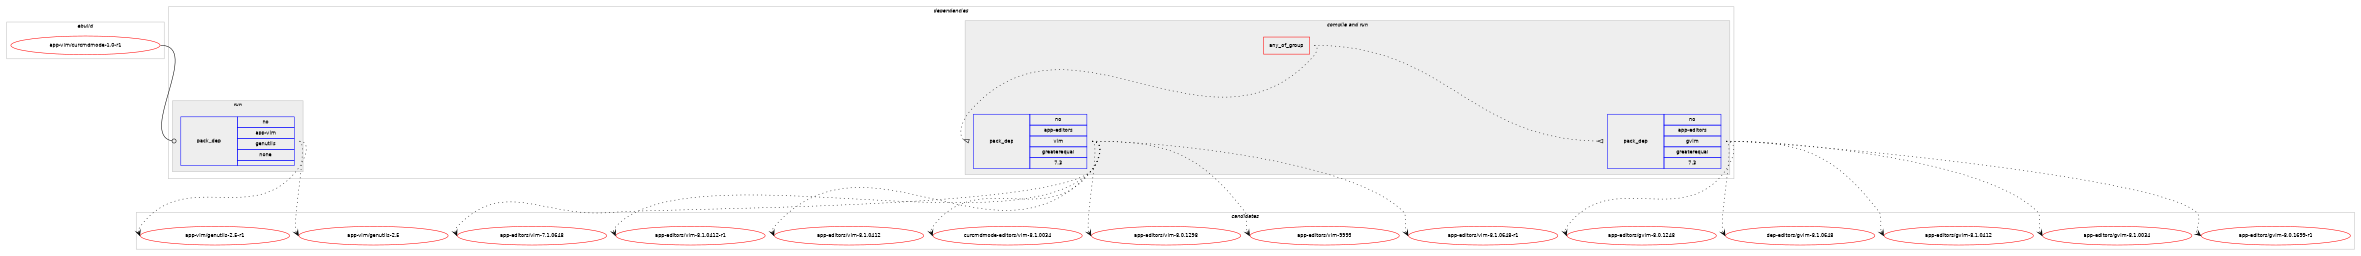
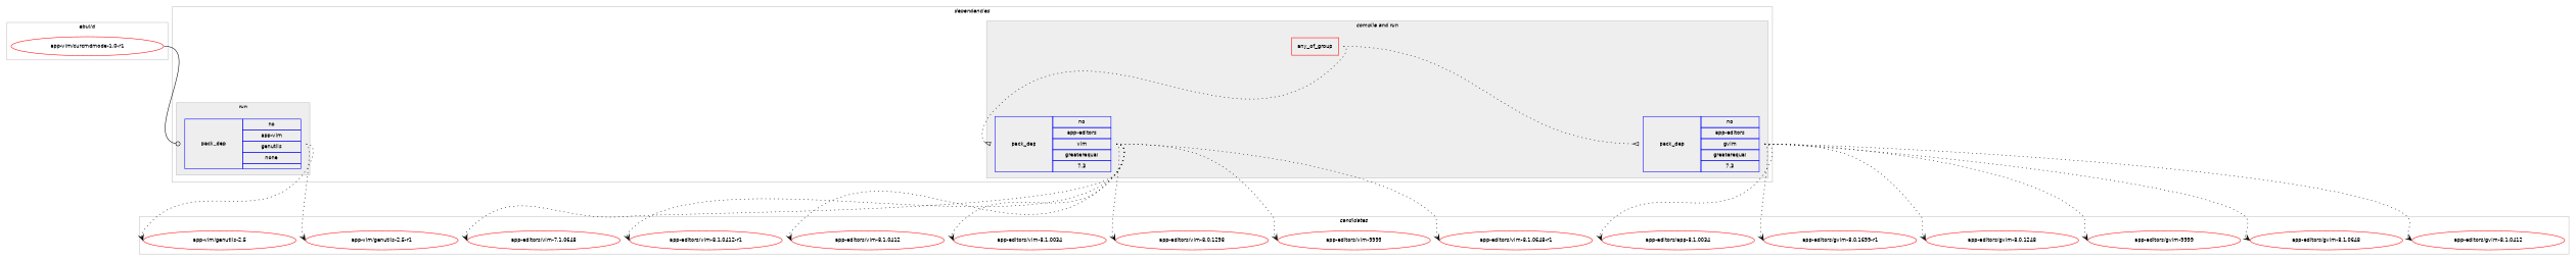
  digraph {
    compound=true
    concentrate=true
    fontname=Helvetica
    fontsize=10
    newrank=true
    rankdir=TB
    ranksep=1.5
    node [color=red fontname=Helvetica fontsize=10]
    edge [arrowhead=vee headport=w style=dotted tailport=e weight=100]
    n1 [label="app-vim/curcmdmode-1.0-r1" width=4]
    n2 [color=blue label=<<TABLE BORDER="0" CELLBORDER="1" CELLSPACING="0" CELLPADDING="4" WIDTH="220"><TR><TD ROWSPAN="6" CELLPADDING="30">pack_dep</TD></TR><TR><TD WIDTH="110">no</TD></TR><TR><TD>app-editors</TD></TR><TR><TD>vim</TD></TR><TR><TD>greaterequal</TD></TR><TR><TD>7.3</TD></TR></TABLE>> shape=none]
    n3 [color=blue label=<<TABLE BORDER="0" CELLBORDER="1" CELLSPACING="0" CELLPADDING="4" WIDTH="220"><TR><TD ROWSPAN="6" CELLPADDING="30">pack_dep</TD></TR><TR><TD WIDTH="110">no</TD></TR><TR><TD>app-editors</TD></TR><TR><TD>gvim</TD></TR><TR><TD>greaterequal</TD></TR><TR><TD>7.3</TD></TR></TABLE>> shape=none]
    n4 [label=<<TABLE BORDER="0" CELLBORDER="1" CELLSPACING="0" CELLPADDING="4"><TR><TD CELLPADDING="10">any_of_group</TD></TR></TABLE>> shape=none]
    n5 [color=blue label=<<TABLE BORDER="0" CELLBORDER="1" CELLSPACING="0" CELLPADDING="4" WIDTH="220"><TR><TD ROWSPAN="6" CELLPADDING="30">pack_dep</TD></TR><TR><TD WIDTH="110">no</TD></TR><TR><TD>app-vim</TD></TR><TR><TD>genutils</TD></TR><TR><TD>none</TD></TR><TR><TD></TD></TR></TABLE>> shape=none]
    n6 [label="app-editors/vim-8.0.1298" width=4]
-   n7 [label="curcmdmode-editors/vim-8.1.0034" width=4]
+   n7 [label="app-editors/vim-8.1.0034" width=4]
    n8 [label="app-editors/vim-8.1.0412" width=4]
    n9 [label="app-editors/vim-8.1.0412-r1" width=4]
    n10 [label="app-editors/vim-7.1.0648" width=4]
    n11 [label="app-editors/vim-8.1.0648-r1" width=4]
    n12 [label="app-editors/vim-9999" width=4]
    n13 [label="app-editors/gvim-8.0.1248" width=4]
    n14 [label="app-editors/gvim-8.0.1699-r1" width=4]
-   n15 [label="app-editors/gvim-8.1.0034" width=4]
+   n15 [label="app-editors/app-8.1.0034" width=4]
    n16 [label="app-editors/gvim-8.1.0412" width=4]
-   n17 [label="dep-editors/gvim-8.1.0648" width=4]
+   n17 [label="app-editors/gvim-8.1.0648" width=4]
+   n18 [label="app-editors/gvim-9999" width=4]
    n19 [label="app-vim/genutils-2.5" width=4]
    n20 [label="app-vim/genutils-2.5-r1" width=4]
    subgraph cluster_1 {
      color=gray
      label=<<i>ebuild</i>>
      rank=same
      n1
    }
    subgraph cluster_2 {
      color=gray
      label=<<i>dependencies</i>>
      subgraph cluster_3 {
        color=gray
        fillcolor="#eeeeee"
        label=<<i>compile</i>>
        style=filled
      }
      subgraph cluster_4 {
        color=gray
        fillcolor="#eeeeee"
        label=<<i>compile and run</i>>
        style=filled
        subgraph sub_5 {
          color=gray
          fillcolor="#eeeeee"
          label=<<i>compile and run</i>>
          style=filled
          n4
          subgraph sub_6 {
            color=gray
            fillcolor="#eeeeee"
            label=<<i>compile and run</i>>
            style=filled
            n2
          }
          subgraph sub_7 {
            color=gray
            fillcolor="#eeeeee"
            label=<<i>compile and run</i>>
            style=filled
            n3
          }
        }
      }
      subgraph cluster_8 {
        color=gray
        fillcolor="#eeeeee"
        label=<<i>run</i>>
        style=filled
        subgraph sub_9 {
          color=gray
          fillcolor="#eeeeee"
          label=<<i>run</i>>
          style=filled
          n5
        }
      }
    }
    subgraph cluster_10 {
      color=gray
      label=<<i>candidates</i>>
      rank=same
      subgraph sub_11 {
        color=black
        label=<<i>candidates</i>>
        nodesep=1
        rank=same
        n6
        n7
        n8
        n9
        n10
        n11
        n12
      }
      subgraph sub_12 {
        color=black
        label=<<i>candidates</i>>
        nodesep=1
        rank=same
        n13
        n14
        n15
        n16
        n17
+       n18
      }
      subgraph sub_13 {
        color=black
        label=<<i>candidates</i>>
        nodesep=1
        rank=same
        n19
        n20
      }
    }
    n1 -> n5 [arrowhead=odot style=solid weight=20]
    n2 -> n6
    n2 -> n7
    n2 -> n8
    n2 -> n9
    n2 -> n10
    n2 -> n11
    n2 -> n12
    n3 -> n13
    n3 -> n14
    n3 -> n15
    n3 -> n16
    n3 -> n17
+   n3 -> n18
    n4 -> n2 [arrowhead=oinv weight=20]
    n4 -> n3 [arrowhead=oinv weight=20]
    n5 -> n19
    n5 -> n20
  }
